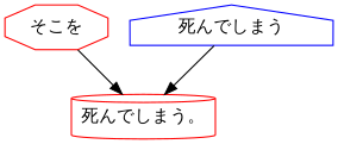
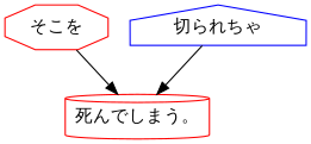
  digraph {
    node [color=red]
    n1 [label="そこを" shape=octagon]
    n2 [label="死んでしまう。" shape=cylinder]
-   n3 [color=blue label="死んでしまう" shape=house]
+   n3 [color=blue label="切られちゃ" shape=house]
    n1 -> n2
    n3 -> n2
  }
